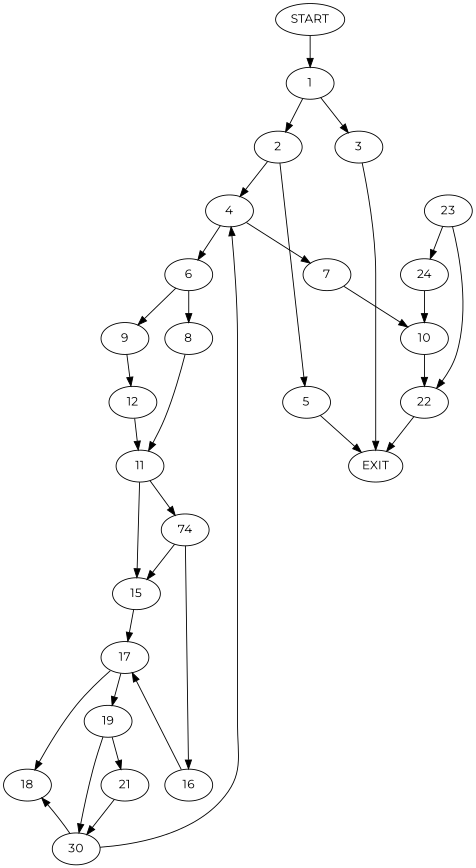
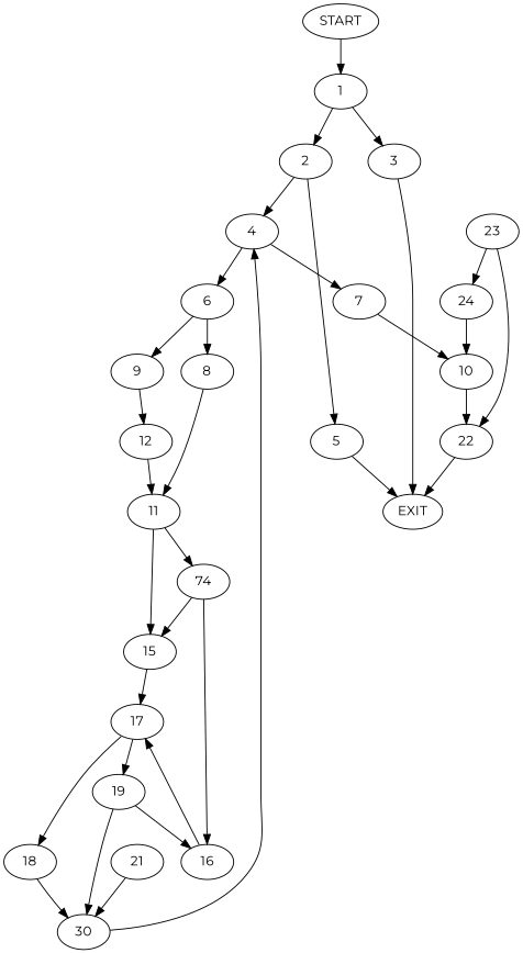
  digraph {
    fontname=Montserrat
    node [fontname=Montserrat]
    edge [fontname=Montserrat]
    n1 [label=START]
    1
    2
    3
    n5 [label=EXIT]
    4
    5
    6
    7
    8
    9
    10
    11
    12
    22
    n16 [label=74]
    15
    23
    24
    16
    17
    18
    19
    n24 [label=30]
    21
    n1 -> 1
    1 -> 2
    1 -> 3
    2 -> 4
    2 -> 5
    3 -> n5
    4 -> 6
    4 -> 7
    5 -> n5
    6 -> 8
    6 -> 9
    7 -> 10
    8 -> 11
    9 -> 12
    10 -> 22
    11 -> n16
    11 -> 15
    12 -> 11
    22 -> n5
    n16 -> 15
    n16 -> 16
    15 -> 17
    23 -> 22
    23 -> 24
    24 -> 10
    16 -> 17
    17 -> 18
    17 -> 19
-   n24 -> 18
+   18 -> n24
    19 -> n24
-   19 -> 21
+   19 -> 16
    n24 -> 4
    21 -> n24
  }
